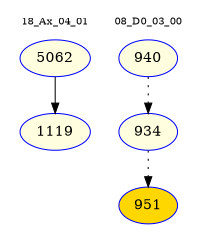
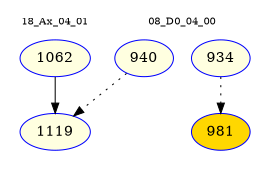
  digraph {
    node [color=blue fillcolor=lightyellow style=filled]
    edge [color=black style=dotted]
-   n1 [label=5062]
+   n1 [label=1062]
    n2 [label=1119]
    n3 [label=940]
    n4 [label=934]
-   n5 [fillcolor=gold label=951]
+   n5 [fillcolor=gold label=981]
    subgraph cluster_1 {
      color=white
      fontsize=10
      label="18_Ax_04_01"
      n1
      n2
    }
    subgraph cluster_2 {
      color=white
      fontsize=10
-     label="08_D0_03_00"
+     label="08_D0_04_00"
      n3
      n4
      n5
    }
    n1 -> n2 [style=solid]
-   n3 -> n4
+   n3 -> n2
    n4 -> n5
  }
